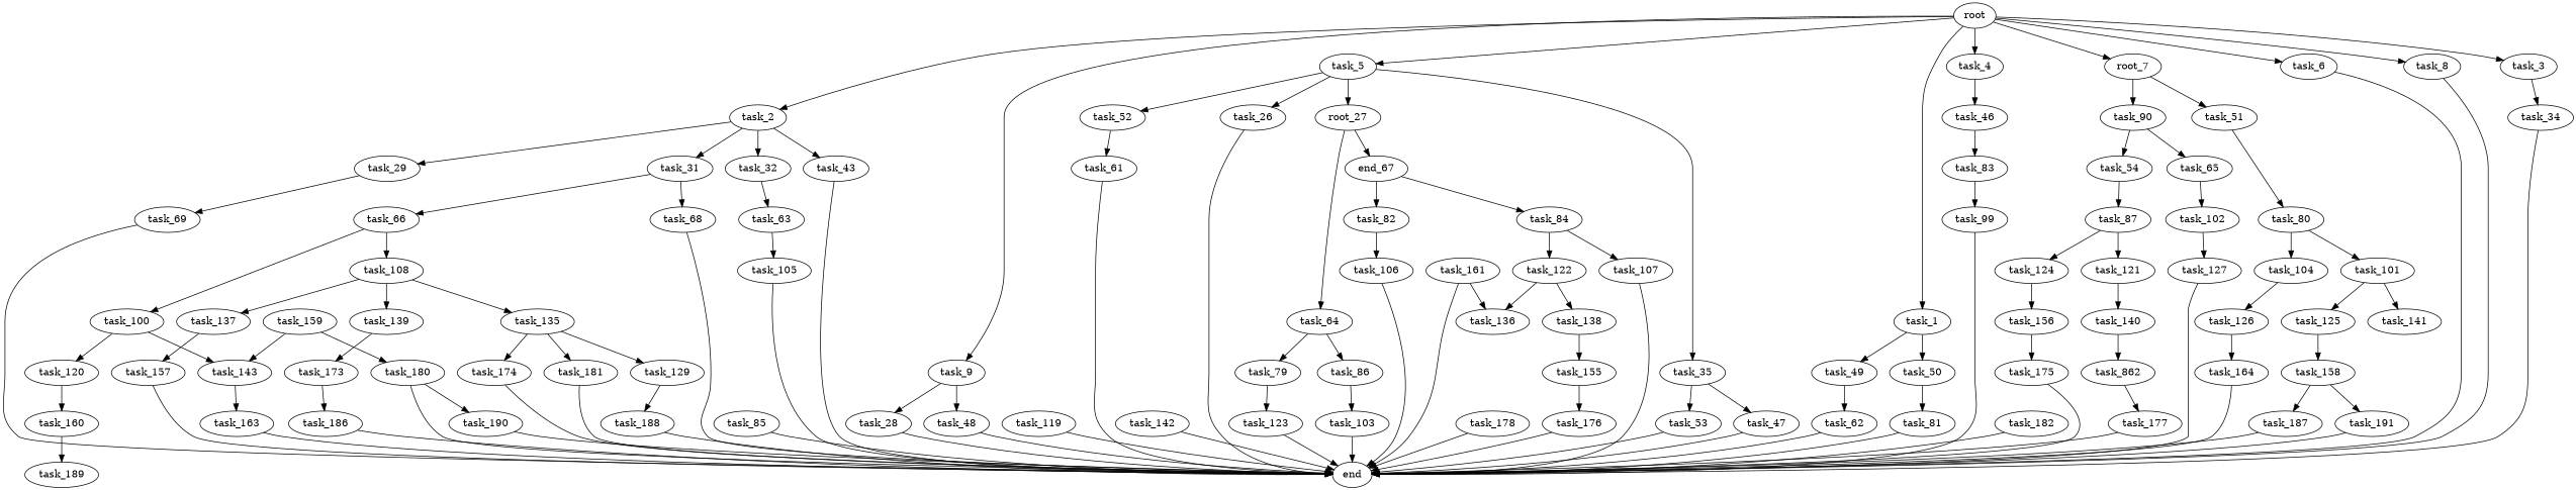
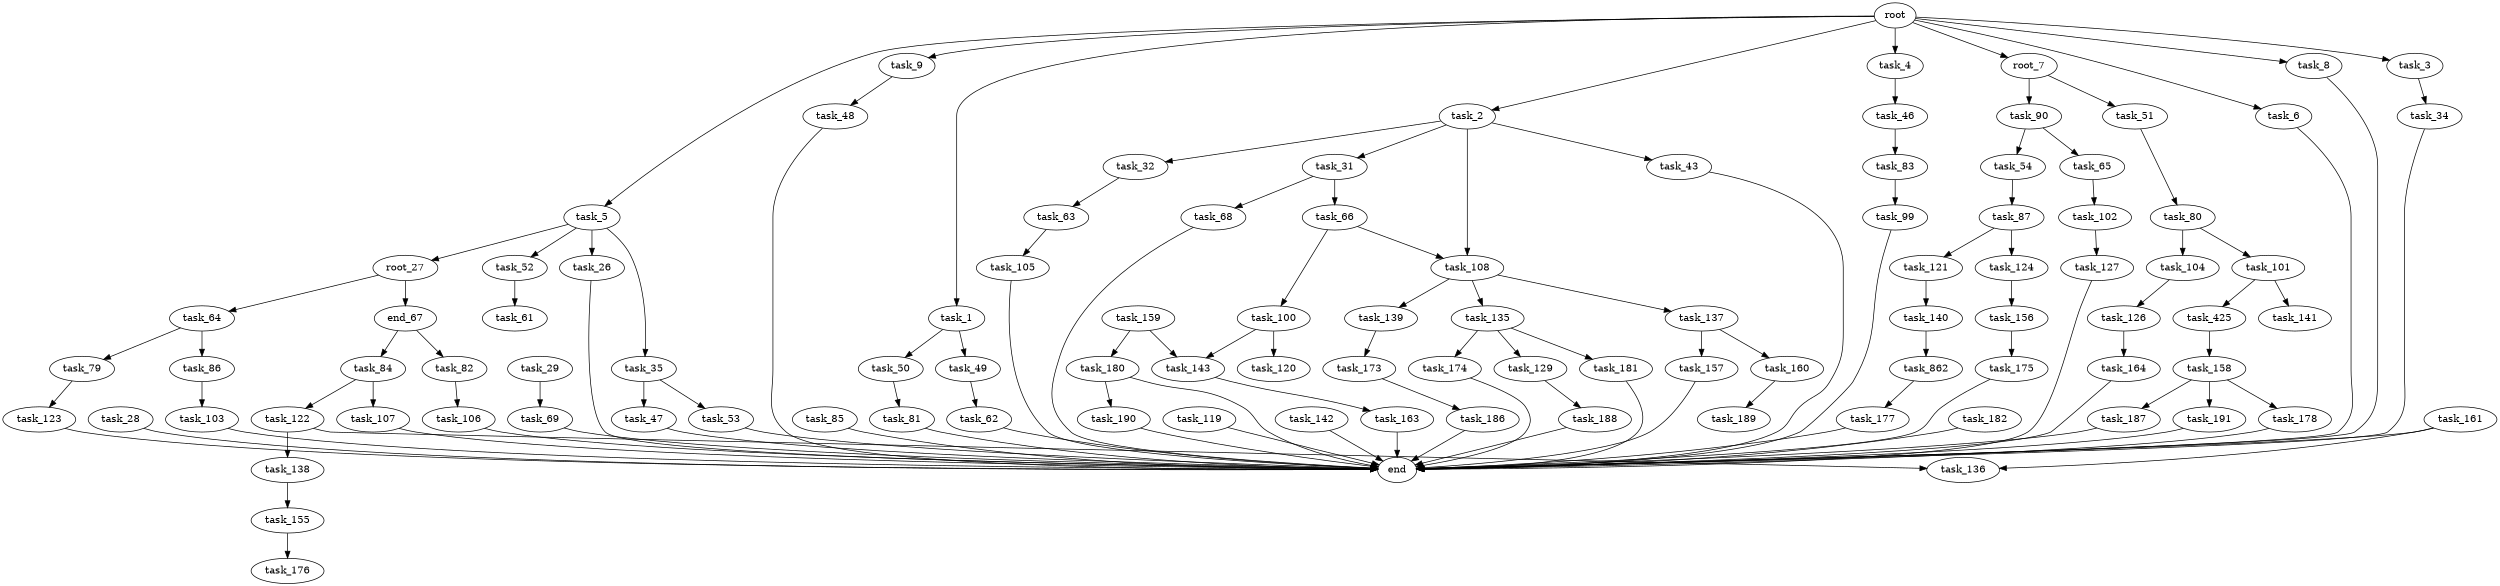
  digraph {
    root
    task_1
    task_2
    task_3
    task_4
    task_5
    task_6
    n8 [label=root_7]
    task_8
    task_9
    task_49
    task_50
    task_29
    task_31
    task_32
    n16 [label=task_43]
    task_34
    task_46
    task_26
    n20 [label=root_27]
    task_35
    task_52
    end
    n24 [label=task_90]
    task_51
    task_28
    task_48
    task_62
    task_81
    task_69
    task_66
    task_68
    task_63
    task_83
    task_64
    n36 [label=end_67]
    task_47
    task_53
    task_61
    task_54
    task_65
    task_80
    task_79
    task_86
    task_82
    task_84
    task_87
    task_102
    task_100
    task_108
    task_105
    task_99
    task_101
    task_104
    task_121
    task_124
    task_85
    task_123
    task_103
    task_127
    task_120
    task_143
    task_135
    task_137
    task_139
    task_106
    task_107
    task_122
-   task_125
+   task_125 [label=task_425]
    task_141
    task_126
    task_136
    task_138
    task_119
    task_140
    task_156
    task_160
    task_163
    task_158
    task_142
    task_164
    task_174
    n83 [label=task_129]
    task_181
    task_157
    task_173
    task_189
    n88 [label=task_862]
    task_155
    task_175
    task_178
    task_187
    task_191
    task_188
    task_161
    task_176
    task_186
    task_177
    task_182
    task_159
    task_180
    task_190
    root -> task_1
    root -> task_2
    root -> task_3
    root -> task_4
    root -> task_5
    root -> task_6
    root -> n8
    root -> task_8
    root -> task_9
    task_1 -> task_49
    task_1 -> task_50
-   task_2 -> task_29
+   task_2 -> task_108
    task_2 -> task_31
    task_2 -> task_32
    task_2 -> n16
    task_3 -> task_34
    task_4 -> task_46
    task_5 -> task_26
    task_5 -> n20
    task_5 -> task_35
    task_5 -> task_52
    task_6 -> end
    n8 -> n24
    n8 -> task_51
    task_8 -> end
-   task_9 -> task_28
    task_9 -> task_48
    task_49 -> task_62
    task_50 -> task_81
    task_29 -> task_69
    task_31 -> task_66
    task_31 -> task_68
    task_32 -> task_63
    n16 -> end
    task_34 -> end
    task_46 -> task_83
    task_26 -> end
    n20 -> task_64
    n20 -> n36
    task_35 -> task_47
    task_35 -> task_53
    task_52 -> task_61
    n24 -> task_54
    n24 -> task_65
    task_51 -> task_80
    task_28 -> end
    task_48 -> end
    task_62 -> end
    task_81 -> end
    task_69 -> end
    task_66 -> task_100
    task_66 -> task_108
    task_68 -> end
    task_63 -> task_105
    task_83 -> task_99
    task_64 -> task_79
    task_64 -> task_86
    n36 -> task_82
    n36 -> task_84
    task_47 -> end
    task_53 -> end
-   task_61 -> end
    task_54 -> task_87
    task_65 -> task_102
    task_80 -> task_101
    task_80 -> task_104
    task_79 -> task_123
    task_86 -> task_103
    task_82 -> task_106
    task_84 -> task_107
    task_84 -> task_122
    task_87 -> task_121
    task_87 -> task_124
    task_102 -> task_127
    task_100 -> task_120
    task_100 -> task_143
    task_108 -> task_135
    task_108 -> task_137
    task_108 -> task_139
    task_105 -> end
    task_99 -> end
    task_101 -> task_125
    task_101 -> task_141
    task_104 -> task_126
    task_121 -> task_140
    task_124 -> task_156
    task_85 -> end
    task_123 -> end
    task_103 -> end
    task_127 -> end
-   task_120 -> task_160
+   task_137 -> task_160
    task_143 -> task_163
    task_135 -> task_174
    task_135 -> n83
    task_135 -> task_181
    task_137 -> task_157
    task_139 -> task_173
    task_106 -> end
    task_107 -> end
    task_122 -> task_136
    task_122 -> task_138
    task_125 -> task_158
    task_126 -> task_164
    task_138 -> task_155
    task_119 -> end
    task_140 -> n88
    task_156 -> task_175
    task_160 -> task_189
    task_163 -> end
+   task_158 -> task_178
    task_158 -> task_187
    task_158 -> task_191
    task_142 -> end
    task_164 -> end
    task_174 -> end
    n83 -> task_188
    task_181 -> end
    task_157 -> end
    task_173 -> task_186
    n88 -> task_177
    task_155 -> task_176
    task_175 -> end
    task_178 -> end
    task_187 -> end
    task_191 -> end
    task_188 -> end
    task_161 -> end
    task_161 -> task_136
-   task_176 -> end
    task_186 -> end
    task_177 -> end
    task_182 -> end
    task_159 -> task_143
    task_159 -> task_180
    task_180 -> end
    task_180 -> task_190
    task_190 -> end
  }
